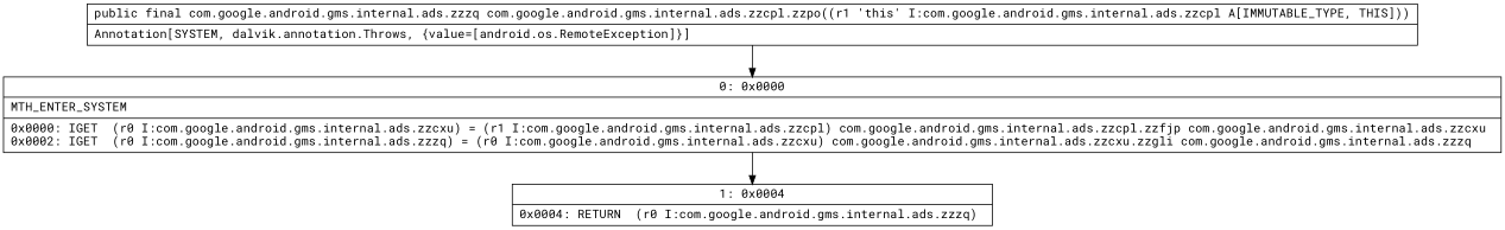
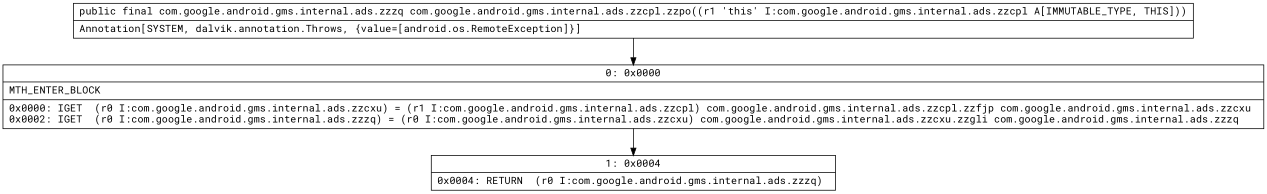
  digraph {
    fontname="Roboto Mono"
    node [shape=record fontname="Roboto Mono"]
    edge [fontname="Roboto Mono"]
-   n1 [label="{0\:\ 0x0000|MTH_ENTER_SYSTEM\l|0x0000: IGET  (r0 I:com.google.android.gms.internal.ads.zzcxu) = (r1 I:com.google.android.gms.internal.ads.zzcpl) com.google.android.gms.internal.ads.zzcpl.zzfjp com.google.android.gms.internal.ads.zzcxu \l0x0002: IGET  (r0 I:com.google.android.gms.internal.ads.zzzq) = (r0 I:com.google.android.gms.internal.ads.zzcxu) com.google.android.gms.internal.ads.zzcxu.zzgli com.google.android.gms.internal.ads.zzzq \l}"]
+   n1 [label="{0\:\ 0x0000|MTH_ENTER_BLOCK\l|0x0000: IGET  (r0 I:com.google.android.gms.internal.ads.zzcxu) = (r1 I:com.google.android.gms.internal.ads.zzcpl) com.google.android.gms.internal.ads.zzcpl.zzfjp com.google.android.gms.internal.ads.zzcxu \l0x0002: IGET  (r0 I:com.google.android.gms.internal.ads.zzzq) = (r0 I:com.google.android.gms.internal.ads.zzcxu) com.google.android.gms.internal.ads.zzcxu.zzgli com.google.android.gms.internal.ads.zzzq \l}"]
    n2 [label="{1\:\ 0x0004|0x0004: RETURN  (r0 I:com.google.android.gms.internal.ads.zzzq) \l}"]
    n3 [label="{public final com.google.android.gms.internal.ads.zzzq com.google.android.gms.internal.ads.zzcpl.zzpo((r1 'this' I:com.google.android.gms.internal.ads.zzcpl A[IMMUTABLE_TYPE, THIS]))  | Annotation[SYSTEM, dalvik.annotation.Throws, \{value=[android.os.RemoteException]\}]\l}"]
    n1 -> n2
    n3 -> n1
  }
